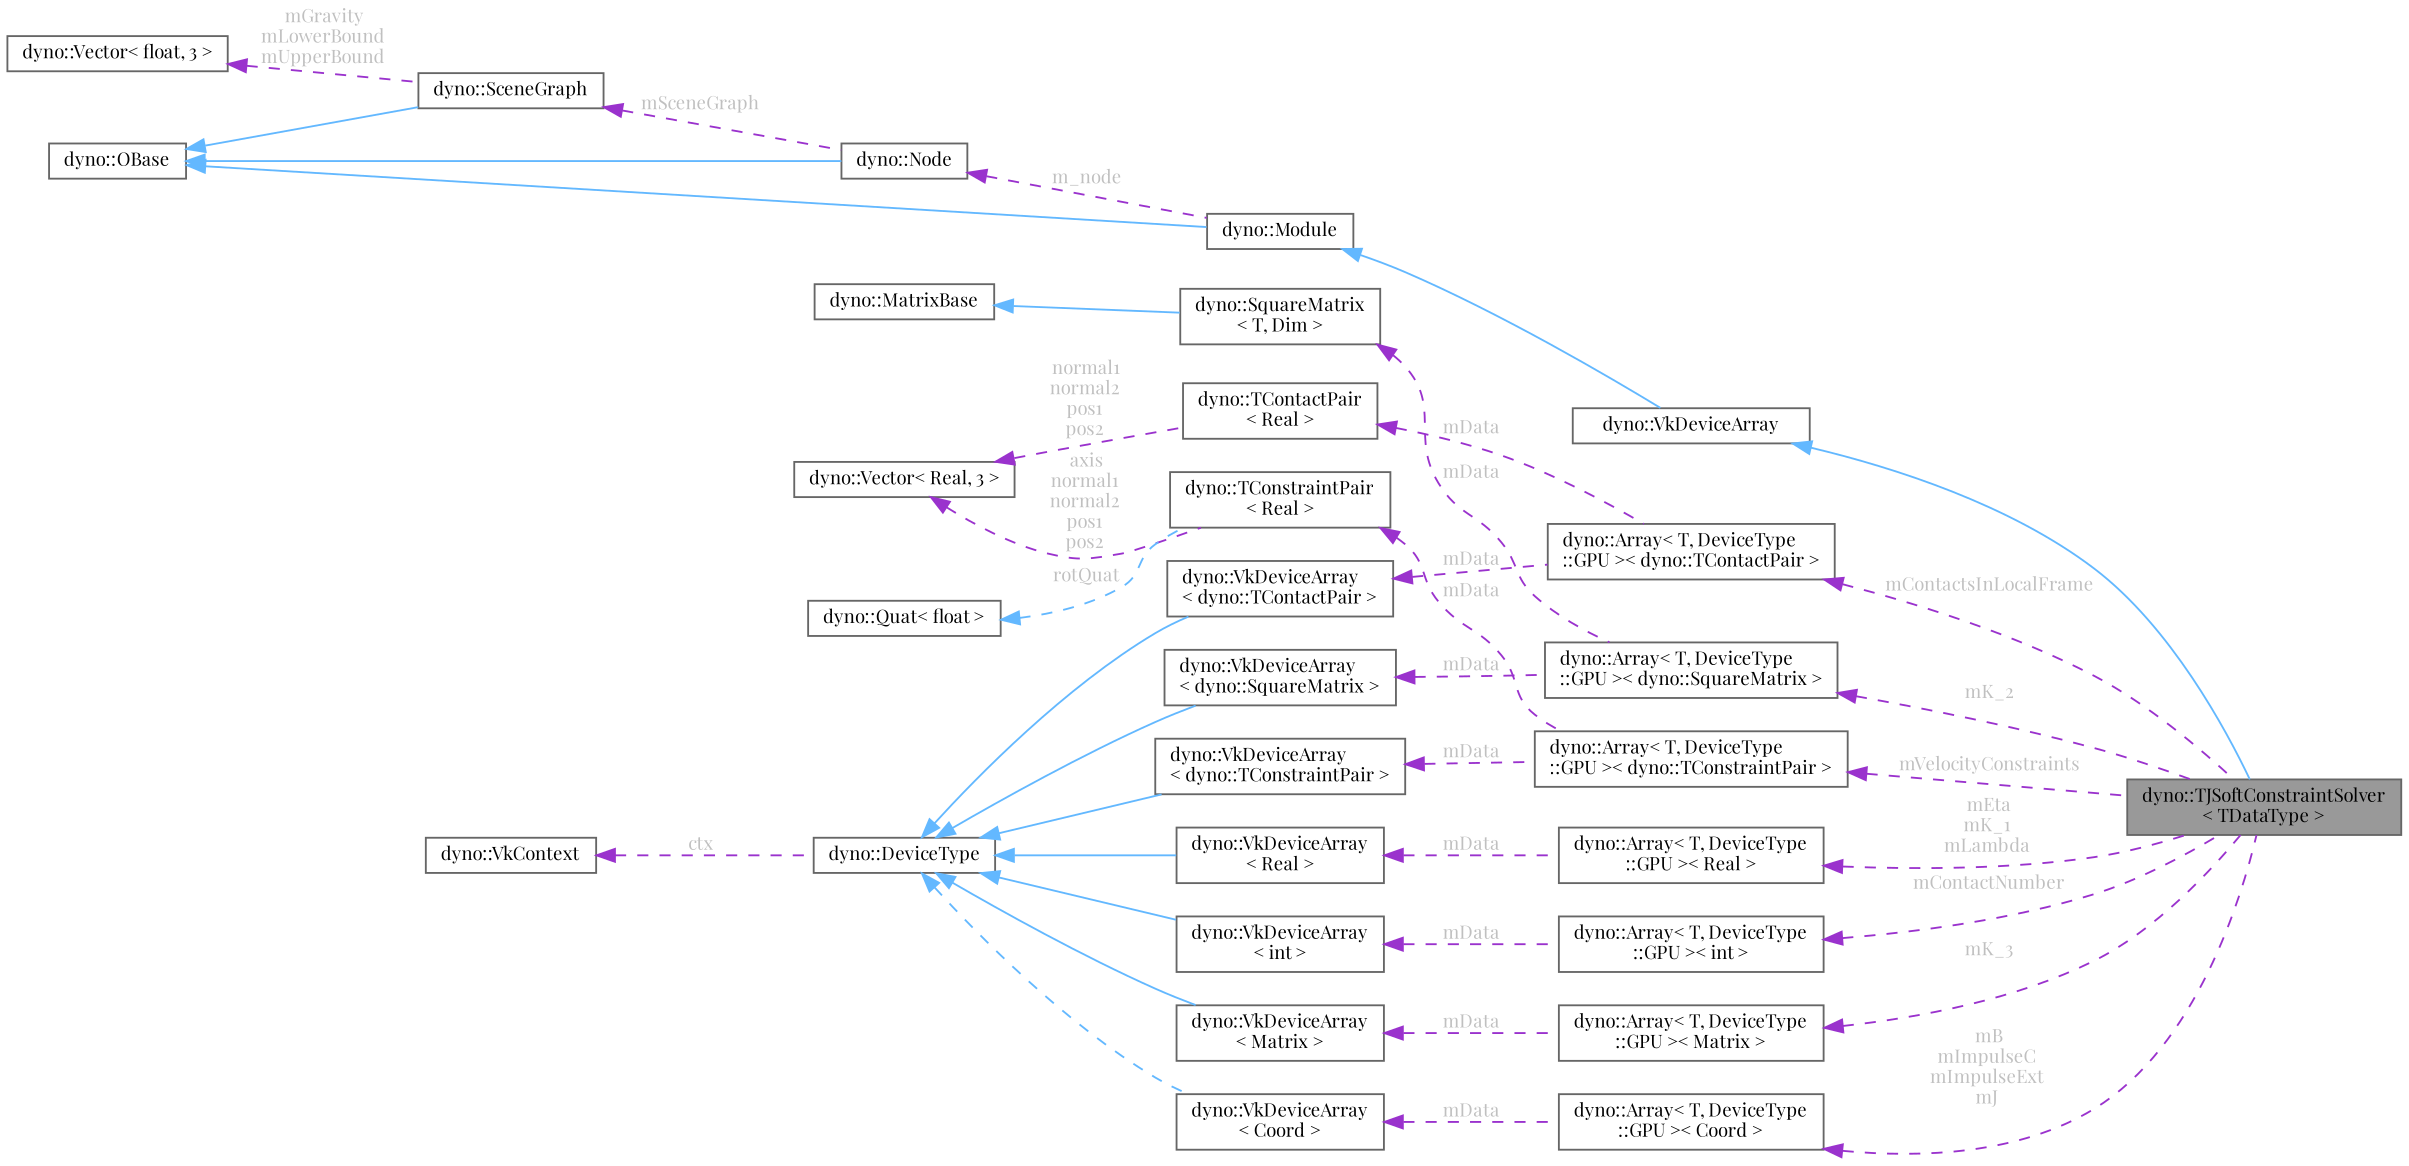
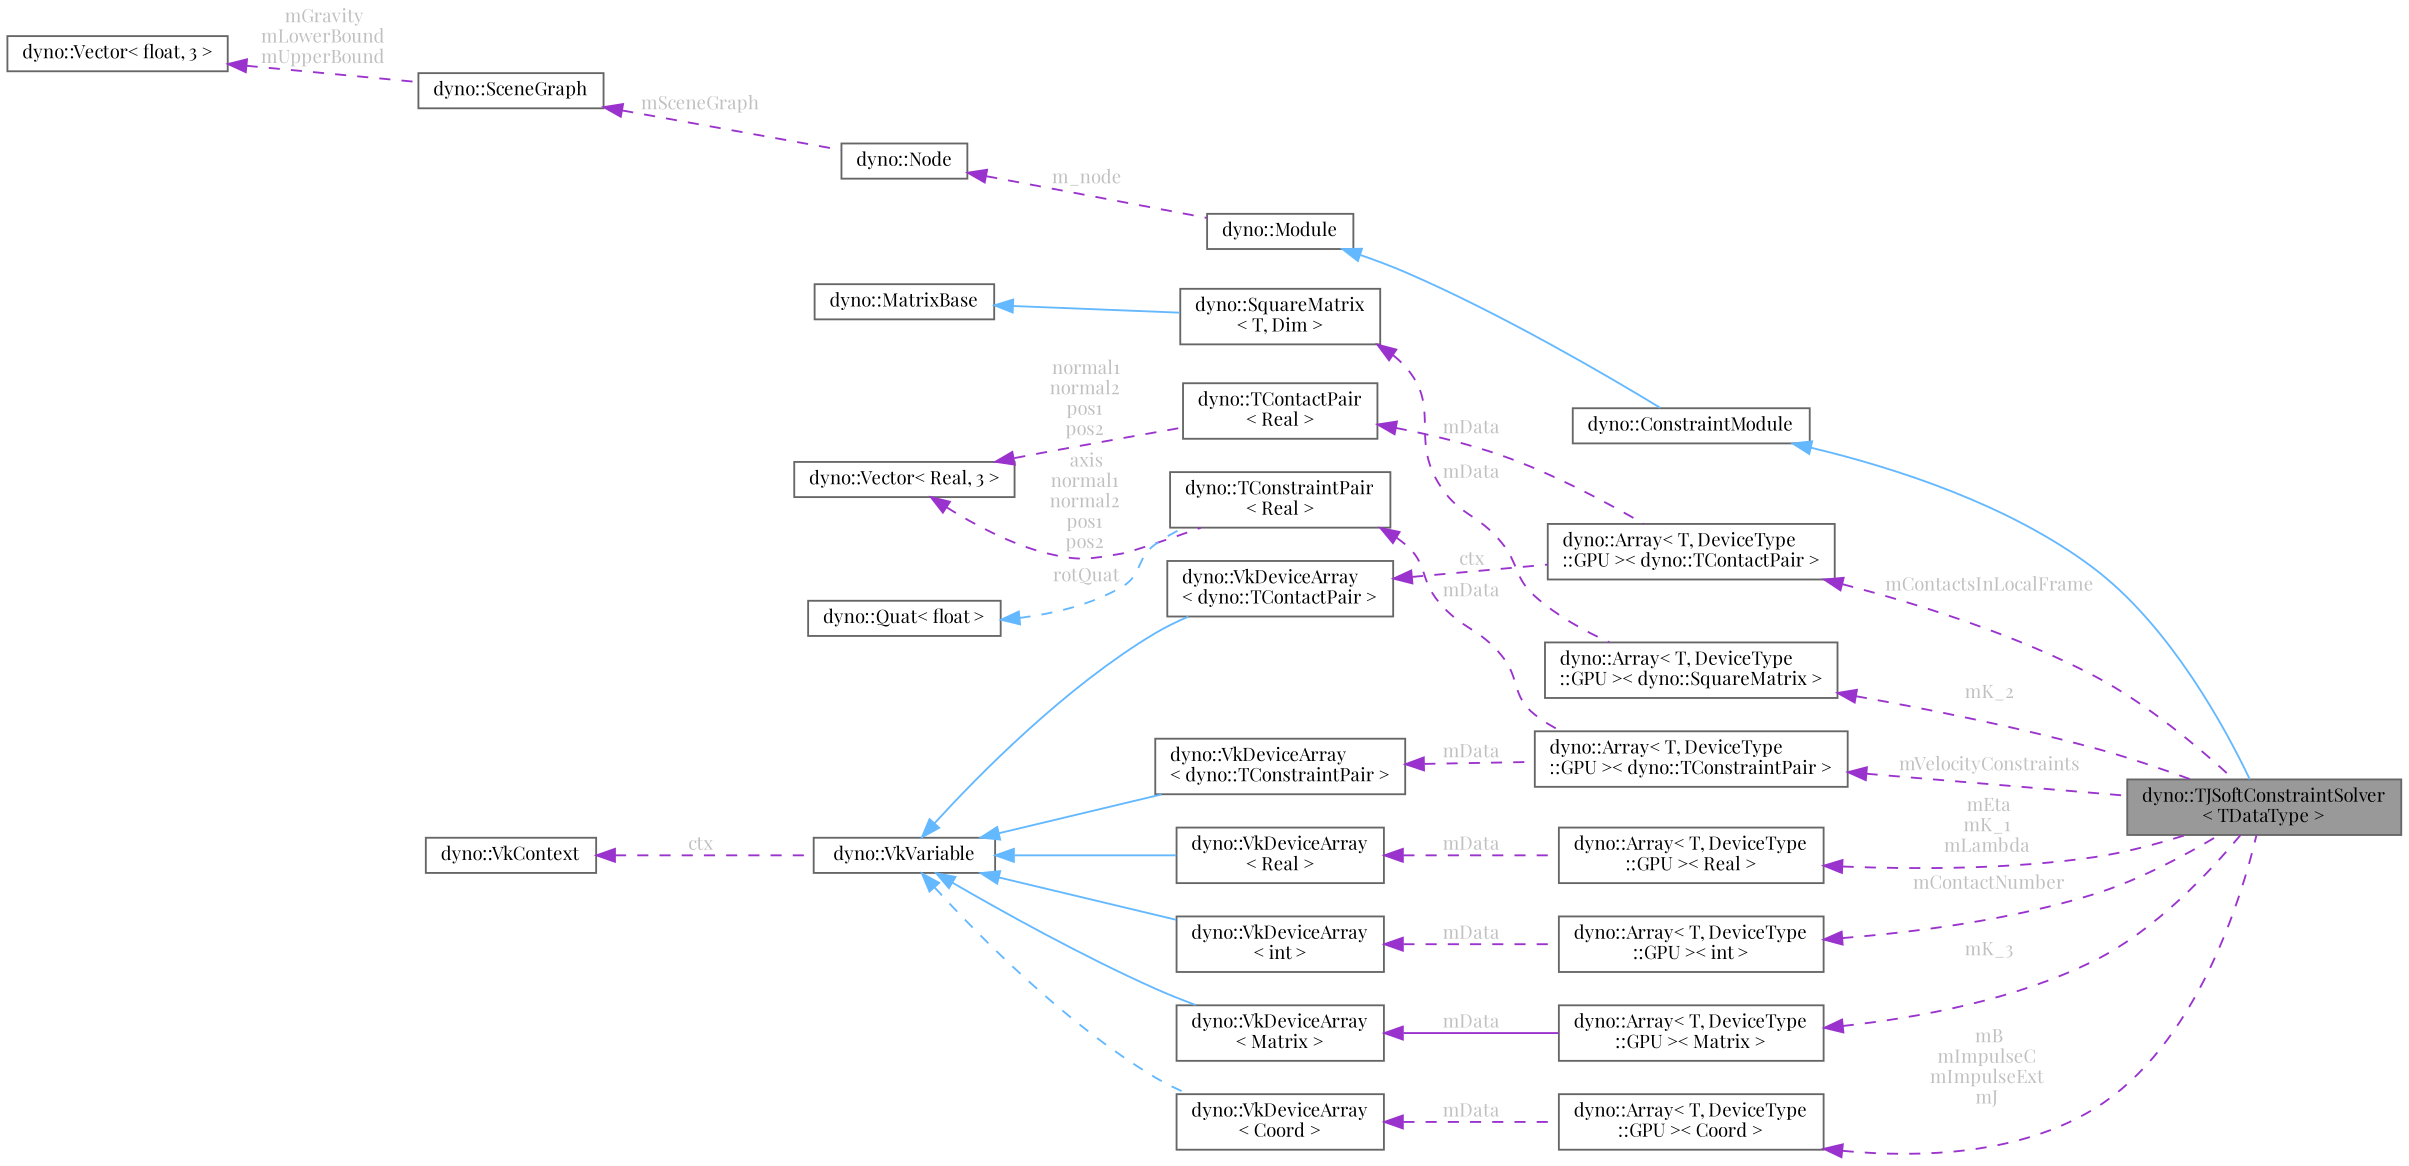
  digraph {
    fontname="Playfair Display"
    rankdir=LR
    node [color=gray40 fillcolor=white fontname="Playfair Display" fontsize=10 shape=box style=filled]
    edge [color=darkorchid3 dir=back fontname="Playfair Display" fontsize=10 labelfontname=Helvetica labelfontsize=10 style=dashed fontcolor=grey]
    n1 [fillcolor=grey60 fontcolor=black height=0.2 label="dyno::TJSoftConstraintSolver\l\< TDataType \>" width=0.4]
-   n2 [height=0.2 label="dyno::VkDeviceArray" width=0.4]
+   n2 [height=0.2 label="dyno::ConstraintModule" width=0.4]
    n3 [height=0.2 label="dyno::Module" width=0.4]
-   n4 [height=0.2 label="dyno::OBase" width=0.4]
    n5 [height=0.2 label="dyno::Node" width=0.4]
    n6 [height=0.2 label="dyno::SceneGraph" width=0.4]
    n7 [height=0.2 label="dyno::Vector\< float, 3 \>" width=0.4]
    n8 [height=0.2 label="dyno::Array\< T, DeviceType\l::GPU \>\< Coord \>" width=0.4]
    n9 [height=0.2 label="dyno::VkDeviceArray\l\< Coord \>" width=0.4]
-   n10 [height=0.2 label="dyno::DeviceType" width=0.4]
+   n10 [height=0.2 label="dyno::VkVariable" width=0.4]
    n11 [height=0.2 label="dyno::VkDeviceArray\l\< Real \>" width=0.4]
    n12 [height=0.2 label="dyno::VkDeviceArray\l\< dyno::TContactPair \>" width=0.4]
    n13 [height=0.2 label="dyno::VkDeviceArray\l\< dyno::TConstraintPair \>" width=0.4]
    n14 [height=0.2 label="dyno::VkDeviceArray\l\< int \>" width=0.4]
-   n15 [height=0.2 label="dyno::VkDeviceArray\l\< dyno::SquareMatrix \>" width=0.4]
    n16 [height=0.2 label="dyno::VkDeviceArray\l\< Matrix \>" width=0.4]
    n17 [height=0.2 label="dyno::Array\< T, DeviceType\l::GPU \>\< Real \>" width=0.4]
    n18 [height=0.2 label="dyno::Array\< T, DeviceType\l::GPU \>\< dyno::TContactPair \>" width=0.4]
    n19 [height=0.2 label="dyno::Array\< T, DeviceType\l::GPU \>\< dyno::TConstraintPair \>" width=0.4]
    n20 [height=0.2 label="dyno::Array\< T, DeviceType\l::GPU \>\< int \>" width=0.4]
    n21 [height=0.2 label="dyno::Array\< T, DeviceType\l::GPU \>\< dyno::SquareMatrix \>" width=0.4]
    n22 [height=0.2 label="dyno::Array\< T, DeviceType\l::GPU \>\< Matrix \>" width=0.4]
    n23 [height=0.2 label="dyno::VkContext" width=0.4]
    n24 [height=0.2 label="dyno::TContactPair\l\< Real \>" width=0.4]
    n25 [height=0.2 label="dyno::Vector\< Real, 3 \>" width=0.4]
    n26 [height=0.2 label="dyno::TConstraintPair\l\< Real \>" width=0.4]
    n27 [height=0.2 label="dyno::Quat\< float \>" width=0.4]
    n28 [height=0.2 label="dyno::SquareMatrix\l\< T, Dim \>" width=0.4]
    n29 [height=0.2 label="dyno::MatrixBase" width=0.4]
    n2 -> n1 [color=steelblue1 style=solid fontcolor=""]
    n3 -> n2 [color=steelblue1 style=solid fontcolor=""]
-   n4 -> n3 [color=steelblue1 style=solid fontcolor=""]
-   n4 -> n5 [color=steelblue1 style=solid fontcolor=""]
-   n4 -> n6 [color=steelblue1 style=solid fontcolor=""]
    n5 -> n3 [label=" m_node"]
    n6 -> n5 [label=" mSceneGraph"]
    n7 -> n6 [label=" mGravity\nmLowerBound\nmUpperBound"]
    n8 -> n1 [label=" mB\nmImpulseC\nmImpulseExt\nmJ"]
    n9 -> n8 [label=" mData"]
    n10 -> n9 [color=steelblue1 fontcolor=""]
    n10 -> n11 [color=steelblue1 style=solid fontcolor=""]
    n10 -> n12 [color=steelblue1 style=solid fontcolor=""]
    n10 -> n13 [color=steelblue1 style=solid fontcolor=""]
    n10 -> n14 [color=steelblue1 style=solid fontcolor=""]
-   n10 -> n15 [color=steelblue1 style=solid fontcolor=""]
    n10 -> n16 [color=steelblue1 style=solid fontcolor=""]
    n11 -> n17 [label=" mData"]
-   n12 -> n18 [label=" mData"]
+   n12 -> n18 [label=" ctx"]
    n13 -> n19 [label=" mData"]
    n14 -> n20 [label=" mData"]
-   n15 -> n21 [label=" mData"]
-   n16 -> n22 [label=" mData"]
+   n16 -> n22 [label=" mData" style=solid]
    n17 -> n1 [label=" mEta\nmK_1\nmLambda"]
    n18 -> n1 [label=" mContactsInLocalFrame"]
    n19 -> n1 [label=" mVelocityConstraints"]
    n20 -> n1 [label=" mContactNumber"]
    n21 -> n1 [label=" mK_2"]
    n22 -> n1 [label=" mK_3"]
    n23 -> n10 [label=" ctx"]
    n24 -> n18 [label=" mData"]
    n25 -> n24 [label=" normal1\nnormal2\npos1\npos2"]
    n25 -> n26 [label=" axis\nnormal1\nnormal2\npos1\npos2"]
    n26 -> n19 [label=" mData"]
    n27 -> n26 [color=steelblue1 label=" rotQuat"]
    n28 -> n21 [label=" mData"]
    n29 -> n28 [color=steelblue1 style=solid fontcolor=""]
  }
